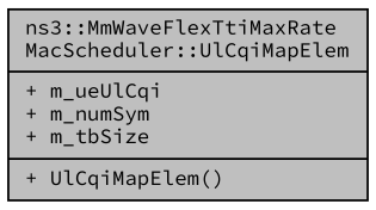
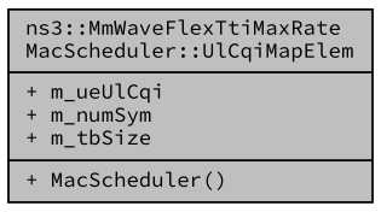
  digraph {
    fontname="Source Code Pro"
-   n1 [color=black fillcolor=grey75 fontcolor=black fontname="Source Code Pro" fontsize=10 height=0.2 label="{ns3::MmWaveFlexTtiMaxRate\lMacScheduler::UlCqiMapElem\n|+ m_ueUlCqi\l+ m_numSym\l+ m_tbSize\l|+ UlCqiMapElem()\l}" shape=record style=filled width=0.4]
+   n1 [color=black fillcolor=grey75 fontcolor=black fontname="Source Code Pro" fontsize=10 height=0.2 label="{ns3::MmWaveFlexTtiMaxRate\lMacScheduler::UlCqiMapElem\n|+ m_ueUlCqi\l+ m_numSym\l+ m_tbSize\l|+ MacScheduler()\l}" shape=record style=filled width=0.4]
  }
